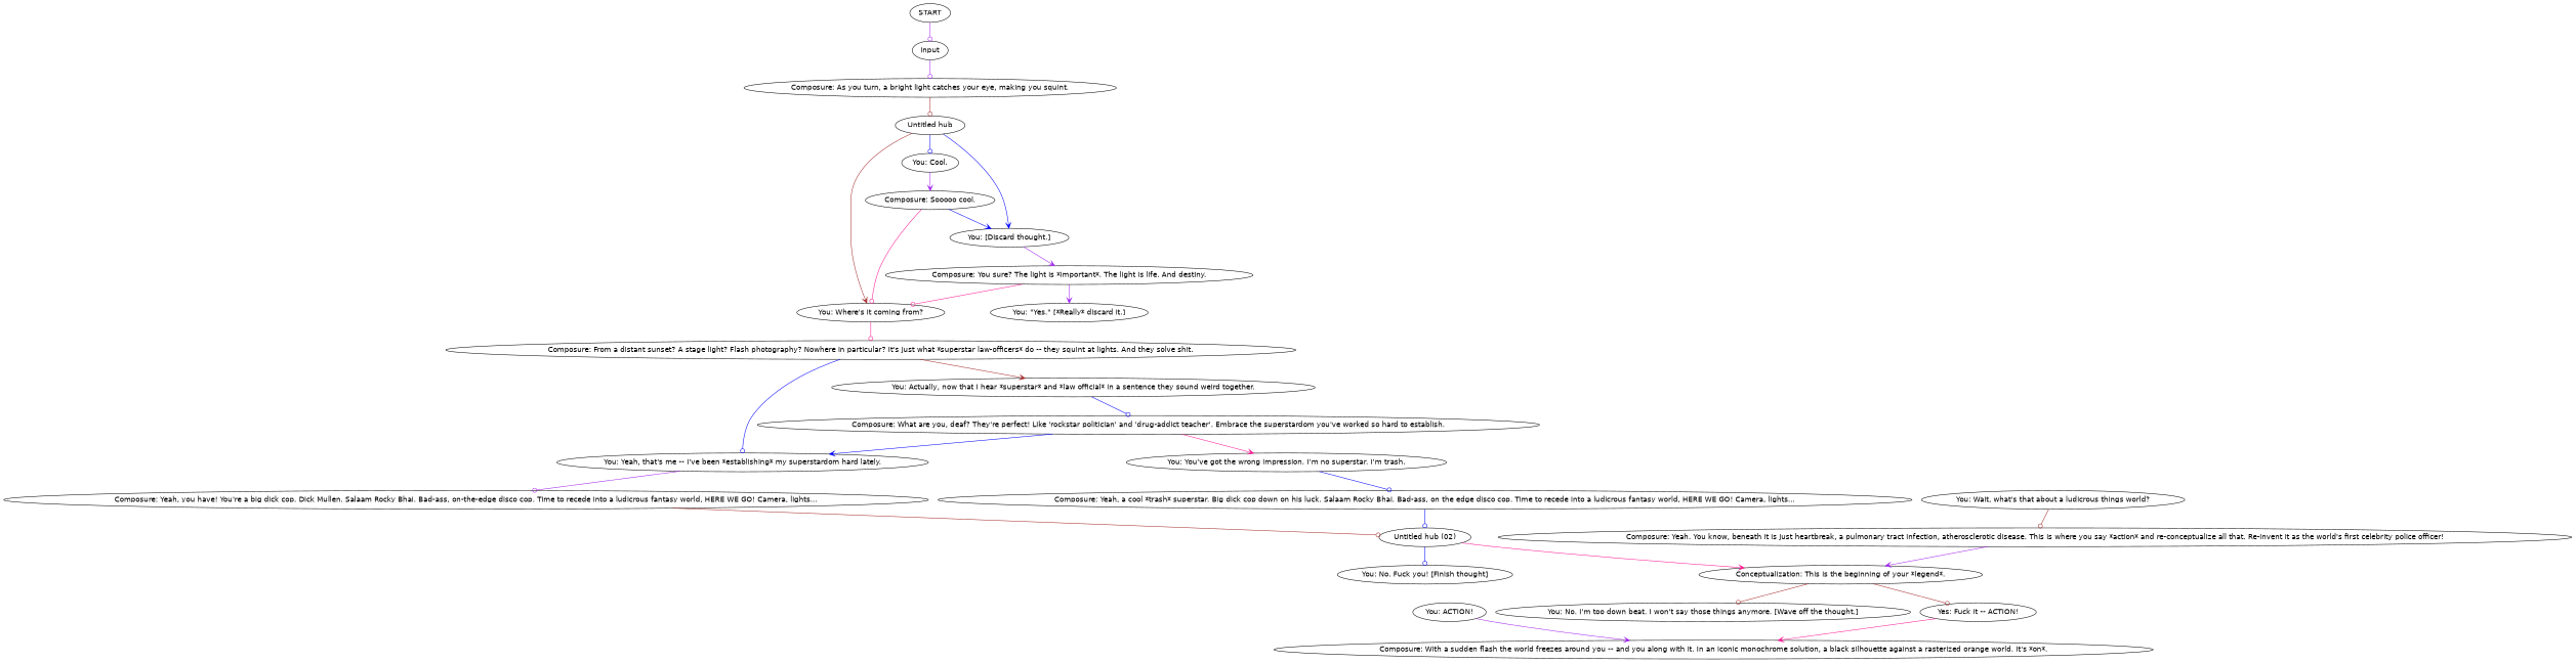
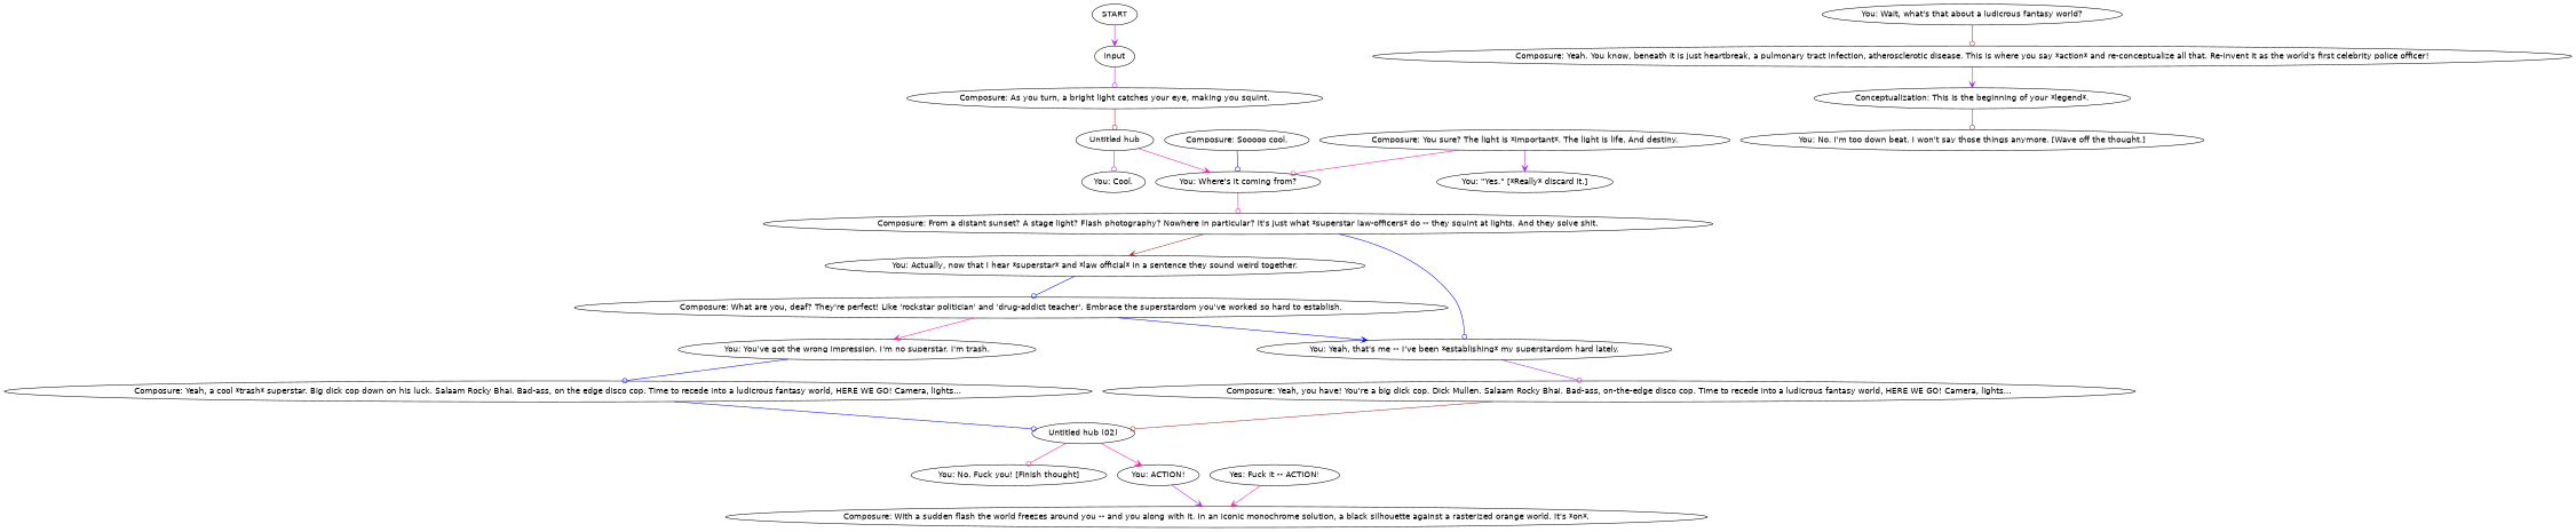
  digraph {
    fontname="DejaVu Sans"
    node [fontname="DejaVu Sans"]
    edge [arrowhead=odot color=blue fontname="DejaVu Sans"]
    n1 [label=START]
    n2 [label=input]
    n3 [label="Composure: As you turn, a bright light catches your eye, making you squint."]
    n4 [label="Untitled hub"]
    n5 [label="You: Where's it coming from?"]
-   n6 [label="You: [Discard thought.]"]
    n7 [label="You: Cool."]
    n8 [label="Composure: From a distant sunset? A stage light? Flash photography? Nowhere in particular? It's just what *superstar law-officers* do -- they squint at lights. And they solve shit."]
    n9 [label="Composure: You sure? The light is *important*. The light is life. And destiny."]
    n10 [label="Composure: Sooooo cool."]
    n11 [label="You: No. I'm too down beat. I won't say those things anymore. [Wave off the thought.]"]
    n12 [label="Yes: Fuck it -- ACTION!"]
    n13 [label="Composure: With a sudden flash the world freezes around you -- and you along with it. In an iconic monochrome solution, a black silhouette against a rasterized orange world. It's *on*."]
    n14 [label="You: Actually, now that I hear *superstar* and *law official* in a sentence they sound weird together."]
    n15 [label="Composure: What are you, deaf? They're perfect! Like 'rockstar politician' and 'drug-addict teacher'. Embrace the superstardom you've worked so hard to establish."]
    n16 [label="You: You've got the wrong impression. I'm no superstar. I'm trash."]
    n17 [label="You: Yeah, that's me -- I've been *establishing* my superstardom hard lately."]
    n18 [label="You: \"Yes.\" [*Really* discard it.]"]
    n19 [label="You: No. Fuck you! [Finish thought]"]
    n20 [label="Composure: Yeah, you have! You're a big dick cop. Dick Mullen. Salaam Rocky Bhai. Bad-ass, on-the-edge disco cop. Time to recede into a ludicrous fantasy world, HERE WE GO! Camera, lights..."]
    n21 [label="Untitled hub (02)"]
    n22 [label="You: ACTION!"]
    n23 [label="Composure: Yeah, a cool *trash* superstar. Big dick cop down on his luck. Salaam Rocky Bhai. Bad-ass, on the edge disco cop. Time to recede into a ludicrous fantasy world, HERE WE GO! Camera, lights..."]
    n24 [label="Conceptualization: This is the beginning of your *legend*."]
-   n25 [label="You: Wait, what's that about a ludicrous things world?"]
+   n25 [label="You: Wait, what's that about a ludicrous fantasy world?"]
    n26 [label="Composure: Yeah. You know, beneath it is just heartbreak, a pulmonary tract infection, atherosclerotic disease. This is where you say *action* and re-conceptualize all that. Re-invent it as the world's first celebrity police officer!"]
-   n1 -> n2 [color=purple]
+   n1 -> n2 [arrowhead=vee color=purple]
    n2 -> n3 [color=purple]
    n3 -> n4 [color=brown]
-   n4 -> n5 [arrowhead=vee color=brown]
-   n4 -> n6 [arrowhead=vee]
-   n4 -> n7
+   n4 -> n5 [arrowhead=vee color=deeppink]
+   n4 -> n7 [color=purple]
    n5 -> n8 [color=deeppink]
-   n6 -> n9 [arrowhead=vee color=purple]
-   n7 -> n10 [arrowhead=vee color=purple]
    n8 -> n14 [arrowhead=vee color=brown]
    n8 -> n17
    n9 -> n5 [color=deeppink]
    n9 -> n18 [arrowhead=vee color=purple]
-   n10 -> n5 [color=deeppink]
-   n10 -> n6 [arrowhead=vee]
+   n10 -> n5
    n12 -> n13 [arrowhead=vee color=deeppink]
    n14 -> n15
    n15 -> n16 [arrowhead=vee color=deeppink]
    n15 -> n17 [arrowhead=vee]
    n16 -> n23
    n17 -> n20 [color=purple]
    n20 -> n21 [color=brown]
-   n21 -> n19
-   n21 -> n24 [arrowhead=vee color=deeppink]
+   n21 -> n19 [color=deeppink]
+   n21 -> n22 [arrowhead=vee color=deeppink]
    n22 -> n13 [arrowhead=vee color=purple]
    n23 -> n21
    n24 -> n11 [color=brown]
-   n24 -> n12 [color=brown]
    n25 -> n26 [color=brown]
    n26 -> n24 [arrowhead=vee color=purple]
  }
